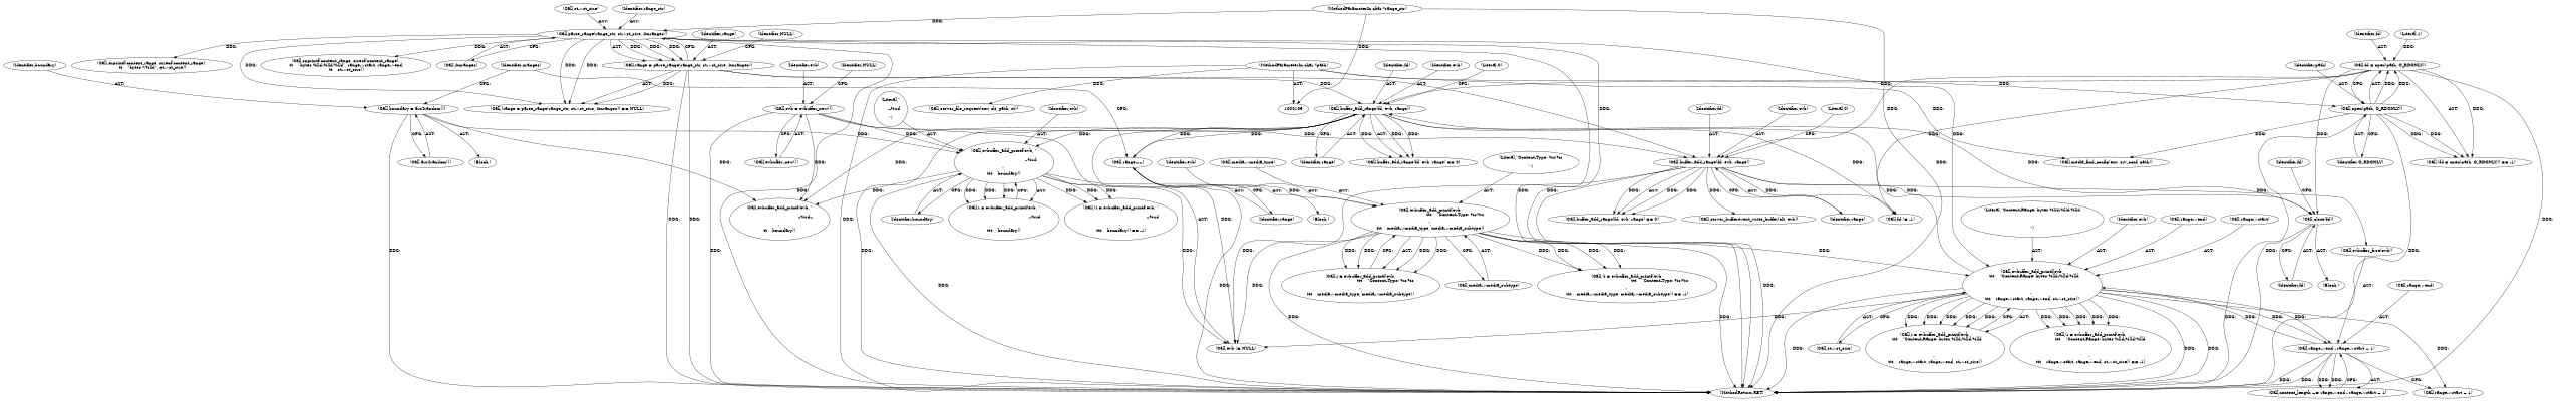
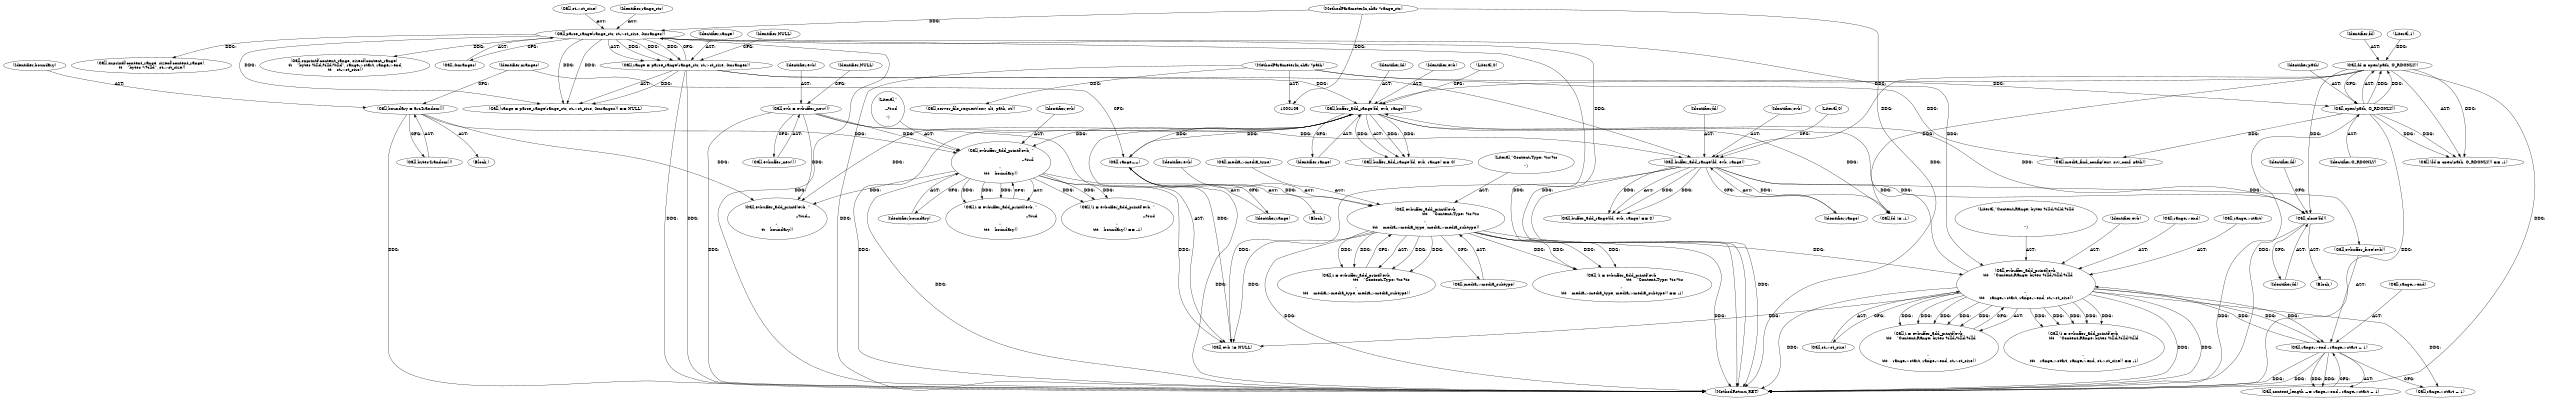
  digraph {
    n1 [label="(Call,close(fd))"]
    n2 [label="(Block,)"]
    n3 [label="(Identifier,fd)"]
    n4 [label="(MethodReturn,RET)"]
    n5 [label="(Call,fd = open(path, O_RDONLY))"]
    n6 [label="(Call,open(path, O_RDONLY))"]
    n7 [label="(Call,buffer_add_range(fd, evb, range))"]
    n8 [label="(Call,buffer_add_range(fd, evb, range))"]
    n9 [label="(Call,fd != -1)"]
    n10 [label="(Call,(fd = open(path, O_RDONLY)) == -1)"]
    n11 [label="(Identifier,O_RDONLY)"]
    n12 [label="(Call,media_find_config(env, srv_conf, path))"]
    n13 [label="(Call,evbuffer_add_printf(evb, \"\r\n--%ud\r\n\",\n\t\t\t    boundary))"]
    n14 [label="(Call,range++)"]
    n15 [label="(Identifier,range)"]
    n16 [label="(Call,evb != NULL)"]
    n17 [label="(Call,buffer_add_range(fd, evb, range) == 0)"]
    n18 [label="(Call,evbuffer_add_printf(evb, \"\r\n--%ud--\r\n\",\n\t\t    boundary))"]
-   n19 [label="(Call,server_bufferevent_write_buffer(clt, evb))"]
    n20 [label="(Identifier,range)"]
    n21 [label="(Call,evbuffer_free(evb))"]
    n22 [label="(Call,buffer_add_range(fd, evb, range) == 0)"]
    n23 [label="(MethodParameterIn,char *path)"]
    n24 [label="(Call,server_file_request(env, clt, path, st))"]
    1000105
    n26 [label="(Call,evbuffer_add_printf(evb,\n\t\t\t    \"Content-Type: %s/%s\r\n\",\n\t\t\t    media->media_type, media->media_subtype))"]
    n27 [label="(Identifier,boundary)"]
    n28 [label="(Call,i = evbuffer_add_printf(evb, \"\r\n--%ud\r\n\",\n\t\t\t    boundary))"]
    n29 [label="(Call,(i = evbuffer_add_printf(evb, \"\r\n--%ud\r\n\",\n\t\t\t    boundary)) == -1)"]
    n30 [label="(Block,)"]
    n31 [label="(Identifier,range)"]
    n32 [label="(Call,evbuffer_add_printf(evb,\n \t\t\t    \"Content-Range: bytes %lld-%lld/%lld\r\n\r\n\",\n\t\t\t    range->start, range->end, st->st_size))"]
    n33 [label="(Call,range->end - range->start + 1)"]
    n34 [label="(Call,st->st_size)"]
    n35 [label="(Call,i = evbuffer_add_printf(evb,\n \t\t\t    \"Content-Range: bytes %lld-%lld/%lld\r\n\r\n\",\n\t\t\t    range->start, range->end, st->st_size))"]
    n36 [label="(Call,(i = evbuffer_add_printf(evb,\n \t\t\t    \"Content-Range: bytes %lld-%lld/%lld\r\n\r\n\",\n\t\t\t    range->start, range->end, st->st_size)) == -1)"]
    n37 [label="(Call,range->start + 1)"]
    n38 [label="(Call,content_length += range->end - range->start + 1)"]
    n39 [label="(Call,(i = evbuffer_add_printf(evb,\n\t\t\t    \"Content-Type: %s/%s\r\n\",\n\t\t\t    media->media_type, media->media_subtype)) == -1)"]
    n40 [label="(Call,media->media_subtype)"]
    n41 [label="(Call,i = evbuffer_add_printf(evb,\n\t\t\t    \"Content-Type: %s/%s\r\n\",\n\t\t\t    media->media_type, media->media_subtype))"]
    n42 [label="(Call,evb = evbuffer_new())"]
    n43 [label="(Call,evbuffer_new())"]
    n44 [label="(Call,boundary = arc4random())"]
    n45 [label="(Block,)"]
-   n46 [label="(Call,arc4random())"]
+   n46 [label="(Call,bytes4random())"]
    n47 [label="(Call,parse_range(range_str, st->st_size, &nranges))"]
    n48 [label="(Call,range = parse_range(range_str, st->st_size, &nranges))"]
    n49 [label="(Call,snprintf(content_range, sizeof(content_range),\n \t\t    \"bytes */%lld\", st->st_size))"]
    n50 [label="(Call,snprintf(content_range, sizeof(content_range),\n \t\t    \"bytes %lld-%lld/%lld\", range->start, range->end,\n \t\t    st->st_size))"]
    n51 [label="(Call,&nranges)"]
    n52 [label="(Call,(range = parse_range(range_str, st->st_size, &nranges)) == NULL)"]
    n53 [label="(MethodParameterIn,char *range_str)"]
    n54 [label="(Literal,\"Content-Range: bytes %lld-%lld/%lld\r\n\r\n\")"]
    n55 [label="(Identifier,evb)"]
    n56 [label="(Identifier,evb)"]
    n57 [label="(Literal,0)"]
    n58 [label="(Literal,\"\r\n--%ud\r\n\")"]
    n59 [label="(Call,range->end)"]
    n60 [label="(Literal,1)"]
    n61 [label="(Identifier,nranges)"]
    n62 [label="(Identifier,range)"]
    n63 [label="(Identifier,NULL)"]
    n64 [label="(Identifier,fd)"]
    n65 [label="(Call,media->media_type)"]
    n66 [label="(Literal,\"Content-Type: %s/%s\r\n\")"]
    n67 [label="(Identifier,path)"]
    n68 [label="(Identifier,fd)"]
    n69 [label="(Call,range->end)"]
    n70 [label="(Identifier,evb)"]
    n71 [label="(Identifier,evb)"]
    n72 [label="(Identifier,boundary)"]
    n73 [label="(Identifier,evb)"]
    n74 [label="(Identifier,fd)"]
    n75 [label="(Identifier,evb)"]
    n76 [label="(Identifier,NULL)"]
    n77 [label="(Identifier,fd)"]
    n78 [label="(Call,st->st_size)"]
    n79 [label="(Literal,0)"]
    n80 [label="(Identifier,range_str)"]
    n81 [label="(Call,range->start)"]
    n1 -> n2 [label="AST: "]
    n1 -> n3 [label="CFG: "]
    n1 -> n4 [label="DDG: "]
    n3 -> n1 [label="AST: "]
    n5 -> n1 [label="DDG: "]
    n5 -> n4 [label="DDG: "]
    n5 -> n6 [label="CFG: "]
    n5 -> n7 [label="DDG: "]
    n5 -> n8 [label="DDG: "]
    n5 -> n9 [label="DDG: "]
    n5 -> n10 [label="AST: "]
    n5 -> n10 [label="DDG: "]
    n6 -> n4 [label="DDG: "]
    n6 -> n4 [label="DDG: "]
    n6 -> n5 [label="AST: "]
    n6 -> n5 [label="DDG: "]
    n6 -> n5 [label="DDG: "]
    n6 -> n10 [label="DDG: "]
    n6 -> n10 [label="DDG: "]
-   n6 -> n11 [label="CFG: "]
    n6 -> n12 [label="DDG: "]
    n7 -> n1 [label="DDG: "]
    n7 -> n4 [label="DDG: "]
    n7 -> n9 [label="DDG: "]
    n7 -> n13 [label="DDG: "]
    n7 -> n14 [label="DDG: "]
    n7 -> n15 [label="CFG: "]
    n7 -> n16 [label="DDG: "]
    n7 -> n17 [label="AST: "]
    n7 -> n17 [label="DDG: "]
    n7 -> n17 [label="DDG: "]
    n7 -> n17 [label="DDG: "]
    n7 -> n18 [label="DDG: "]
    n8 -> n1 [label="DDG: "]
    n8 -> n4 [label="DDG: "]
    n8 -> n9 [label="DDG: "]
    n8 -> n16 [label="DDG: "]
-   n8 -> n19 [label="DDG: "]
    n8 -> n20 [label="CFG: "]
    n8 -> n21 [label="DDG: "]
    n8 -> n22 [label="AST: "]
    n8 -> n22 [label="DDG: "]
    n8 -> n22 [label="DDG: "]
    n8 -> n22 [label="DDG: "]
    n11 -> n6 [label="AST: "]
    n13 -> n4 [label="DDG: "]
    n13 -> n16 [label="DDG: "]
    n13 -> n18 [label="DDG: "]
    n13 -> n26 [label="DDG: "]
    n13 -> n27 [label="CFG: "]
    n13 -> n28 [label="AST: "]
    n13 -> n28 [label="DDG: "]
    n13 -> n28 [label="DDG: "]
    n13 -> n28 [label="DDG: "]
    n13 -> n29 [label="DDG: "]
    n13 -> n29 [label="DDG: "]
    n13 -> n29 [label="DDG: "]
    n14 -> n4 [label="DDG: "]
    n14 -> n7 [label="DDG: "]
    n14 -> n30 [label="AST: "]
    n14 -> n31 [label="CFG: "]
    n15 -> n7 [label="AST: "]
    n20 -> n8 [label="AST: "]
    n21 -> n33 [label="AST: "]
    n23 -> n4 [label="DDG: "]
    n23 -> n6 [label="DDG: "]
    n23 -> n12 [label="DDG: "]
    n23 -> n24 [label="DDG: "]
    n23 -> 1000105 [label="AST: "]
    n26 -> n4 [label="DDG: "]
    n26 -> n4 [label="DDG: "]
    n26 -> n16 [label="DDG: "]
    n26 -> n32 [label="DDG: "]
    n26 -> n39 [label="DDG: "]
    n26 -> n39 [label="DDG: "]
    n26 -> n39 [label="DDG: "]
    n26 -> n39 [label="DDG: "]
    n26 -> n40 [label="CFG: "]
    n26 -> n41 [label="AST: "]
    n26 -> n41 [label="DDG: "]
    n26 -> n41 [label="DDG: "]
    n26 -> n41 [label="DDG: "]
    n26 -> n41 [label="DDG: "]
    n27 -> n13 [label="AST: "]
    n28 -> n13 [label="CFG: "]
    n31 -> n14 [label="AST: "]
    n32 -> n4 [label="DDG: "]
    n32 -> n4 [label="DDG: "]
    n32 -> n4 [label="DDG: "]
    n32 -> n7 [label="DDG: "]
    n32 -> n16 [label="DDG: "]
    n32 -> n33 [label="DDG: "]
    n32 -> n33 [label="DDG: "]
    n32 -> n34 [label="CFG: "]
    n32 -> n35 [label="AST: "]
    n32 -> n35 [label="DDG: "]
    n32 -> n35 [label="DDG: "]
    n32 -> n35 [label="DDG: "]
    n32 -> n35 [label="DDG: "]
    n32 -> n35 [label="DDG: "]
    n32 -> n36 [label="DDG: "]
    n32 -> n36 [label="DDG: "]
    n32 -> n36 [label="DDG: "]
    n32 -> n36 [label="DDG: "]
    n32 -> n36 [label="DDG: "]
    n32 -> n37 [label="DDG: "]
    n33 -> n4 [label="DDG: "]
    n33 -> n4 [label="DDG: "]
    n33 -> n32 [label="DDG: "]
    n33 -> n37 [label="CFG: "]
    n33 -> n38 [label="AST: "]
    n33 -> n38 [label="DDG: "]
    n33 -> n38 [label="DDG: "]
    n34 -> n32 [label="AST: "]
    n35 -> n32 [label="CFG: "]
    n38 -> n33 [label="CFG: "]
    n40 -> n26 [label="AST: "]
    n41 -> n26 [label="CFG: "]
    n42 -> n4 [label="DDG: "]
    n42 -> n8 [label="DDG: "]
    n42 -> n13 [label="DDG: "]
    n42 -> n16 [label="AST: "]
    n42 -> n18 [label="DDG: "]
    n42 -> n43 [label="CFG: "]
    n43 -> n42 [label="AST: "]
    n44 -> n4 [label="DDG: "]
    n44 -> n13 [label="DDG: "]
    n44 -> n18 [label="DDG: "]
    n44 -> n45 [label="AST: "]
    n44 -> n46 [label="CFG: "]
    n46 -> n44 [label="AST: "]
    n47 -> n4 [label="DDG: "]
    n47 -> n4 [label="DDG: "]
    n47 -> n4 [label="DDG: "]
    n47 -> n32 [label="DDG: "]
    n47 -> n48 [label="AST: "]
    n47 -> n48 [label="DDG: "]
    n47 -> n48 [label="DDG: "]
    n47 -> n48 [label="DDG: "]
    n47 -> n49 [label="DDG: "]
    n47 -> n50 [label="DDG: "]
    n47 -> n51 [label="CFG: "]
    n47 -> n52 [label="DDG: "]
    n47 -> n52 [label="DDG: "]
    n47 -> n52 [label="DDG: "]
    n48 -> n4 [label="DDG: "]
    n48 -> n4 [label="DDG: "]
    n48 -> n7 [label="DDG: "]
    n48 -> n8 [label="DDG: "]
    n48 -> n47 [label="CFG: "]
    n48 -> n52 [label="AST: "]
    n48 -> n52 [label="DDG: "]
    n51 -> n47 [label="AST: "]
    n53 -> n4 [label="DDG: "]
    n53 -> 1000105 [label="DDG: "]
    n53 -> n47 [label="DDG: "]
    n54 -> n32 [label="AST: "]
    n55 -> n32 [label="AST: "]
    n56 -> n26 [label="AST: "]
    n57 -> n7 [label="CFG: "]
    n58 -> n13 [label="AST: "]
    n59 -> n32 [label="AST: "]
    n60 -> n5 [label="DDG: "]
    n61 -> n14 [label="CFG: "]
    n61 -> n44 [label="CFG: "]
    n62 -> n48 [label="AST: "]
    n63 -> n42 [label="CFG: "]
    n64 -> n8 [label="AST: "]
    n65 -> n26 [label="AST: "]
    n66 -> n26 [label="AST: "]
    n67 -> n6 [label="AST: "]
    n68 -> n7 [label="AST: "]
    n69 -> n33 [label="AST: "]
    n70 -> n42 [label="AST: "]
    n71 -> n13 [label="AST: "]
    n72 -> n44 [label="AST: "]
    n73 -> n7 [label="AST: "]
    n74 -> n5 [label="AST: "]
    n75 -> n8 [label="AST: "]
    n76 -> n48 [label="CFG: "]
    n77 -> n1 [label="CFG: "]
    n78 -> n47 [label="AST: "]
    n79 -> n8 [label="CFG: "]
    n80 -> n47 [label="AST: "]
    n81 -> n32 [label="AST: "]
  }
